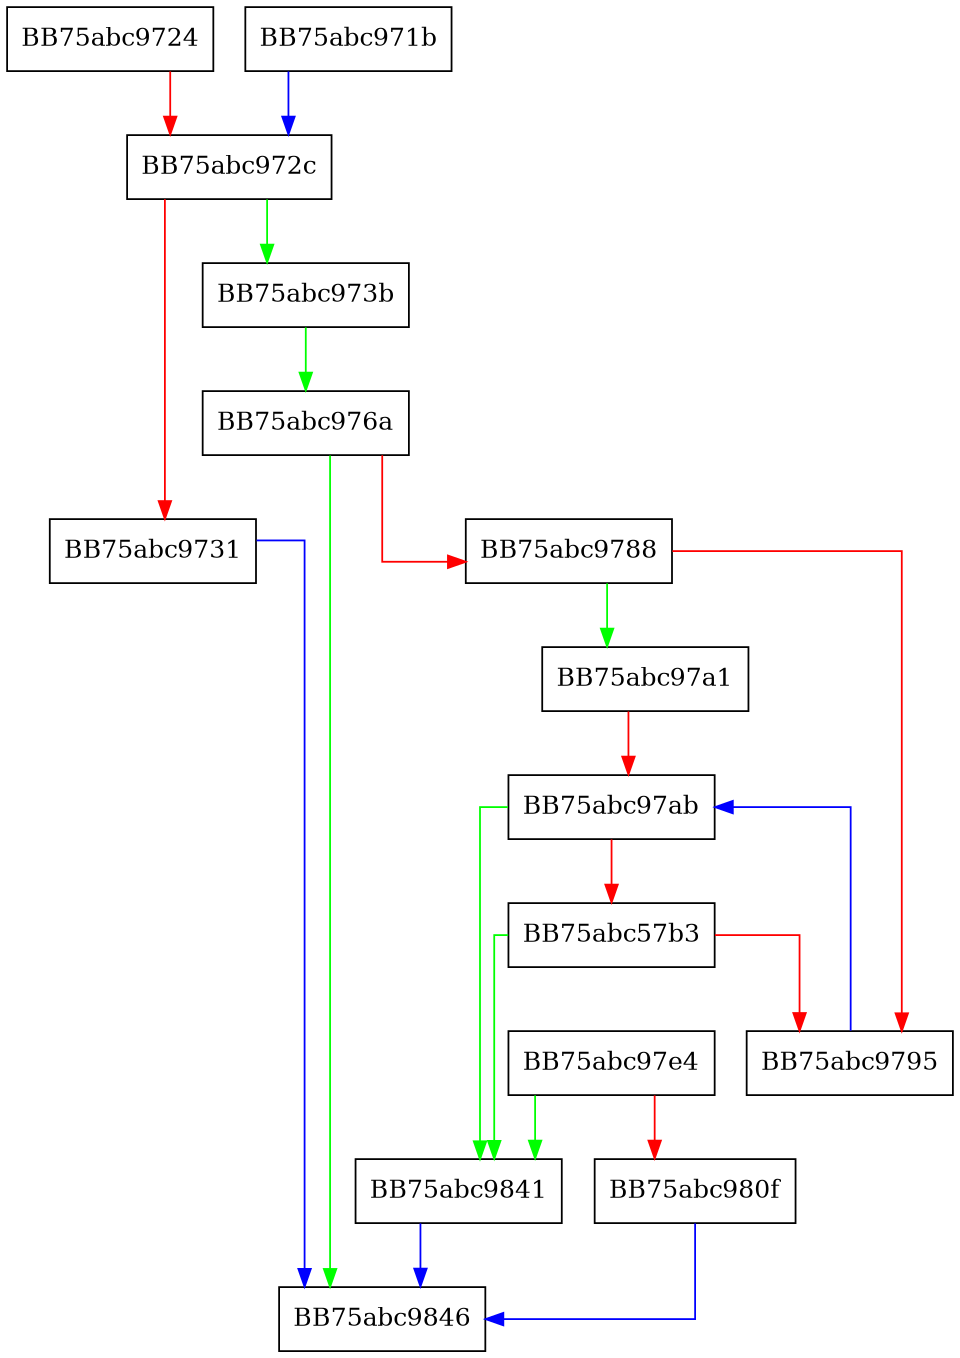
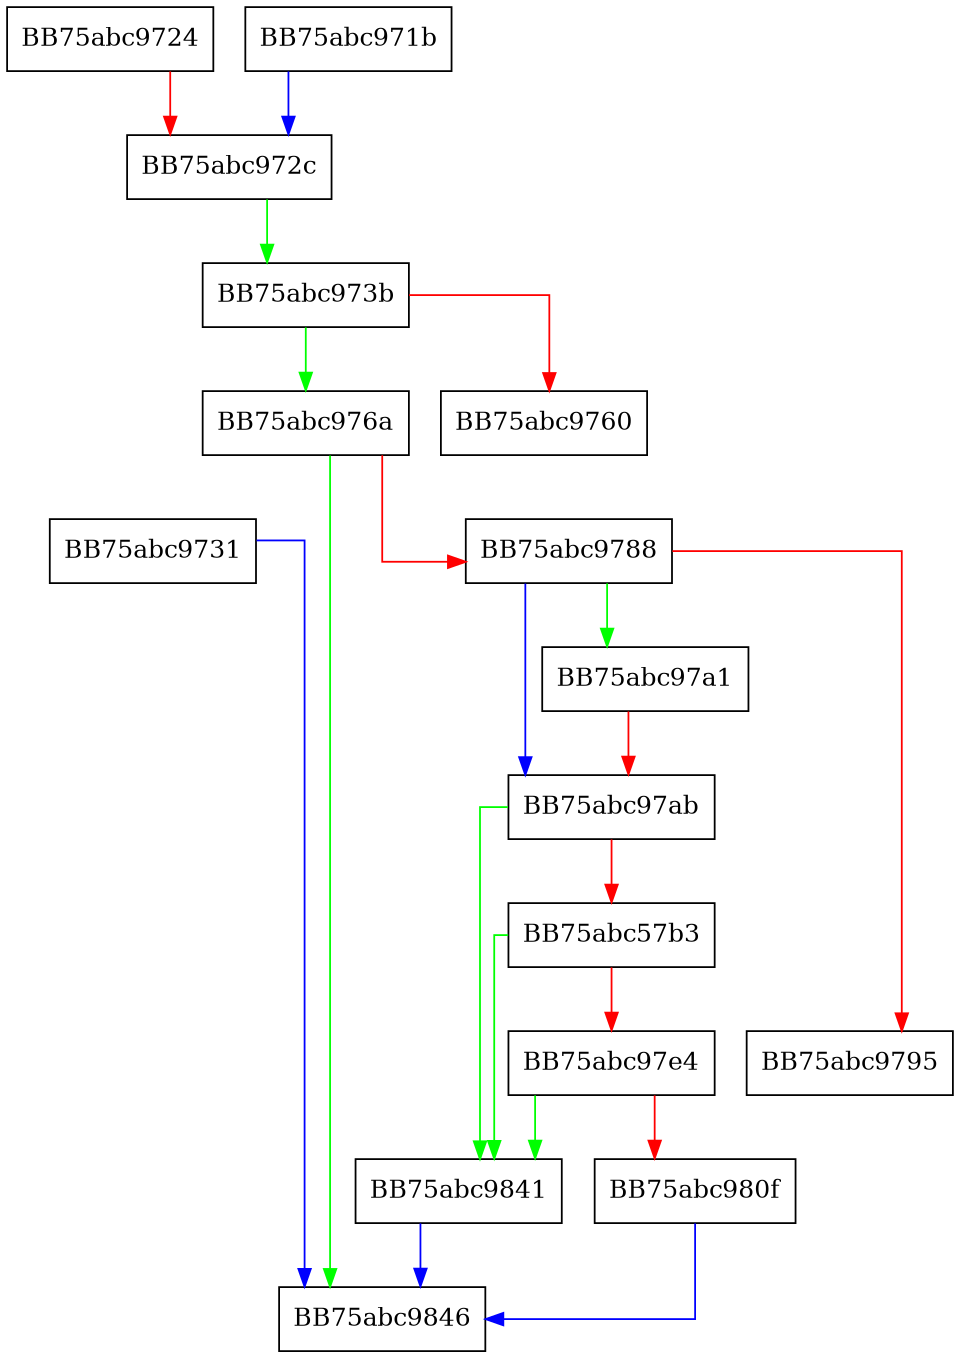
  digraph {
    splines=ortho
    node [shape=box]
    edge [color=red]
    BB75abc9724
    BB75abc972c
    BB75abc971b
    BB75abc973b
    BB75abc9731
    BB75abc976a
+   BB75abc9760
    BB75abc9846
    BB75abc9788
    BB75abc97a1
    BB75abc9795
    BB75abc97ab
    BB75abc9841
    n14 [label=BB75abc57b3]
    BB75abc97e4
    BB75abc980f
    BB75abc9724 -> BB75abc972c
    BB75abc972c -> BB75abc973b [color=green]
-   BB75abc972c -> BB75abc9731
    BB75abc971b -> BB75abc972c [color=blue]
    BB75abc973b -> BB75abc976a [color=green]
+   BB75abc973b -> BB75abc9760
    BB75abc9731 -> BB75abc9846 [color=blue]
    BB75abc976a -> BB75abc9846 [color=green]
    BB75abc976a -> BB75abc9788
    BB75abc9788 -> BB75abc97a1 [color=green]
    BB75abc9788 -> BB75abc9795
    BB75abc97a1 -> BB75abc97ab
-   BB75abc9795 -> BB75abc97ab [color=blue]
+   BB75abc9788 -> BB75abc97ab [color=blue]
    BB75abc97ab -> BB75abc9841 [color=green]
    BB75abc97ab -> n14
    BB75abc9841 -> BB75abc9846 [color=blue]
    n14 -> BB75abc9841 [color=green]
-   n14 -> BB75abc9795
+   n14 -> BB75abc97e4
    BB75abc97e4 -> BB75abc9841 [color=green]
    BB75abc97e4 -> BB75abc980f
    BB75abc980f -> BB75abc9846 [color=blue]
  }
